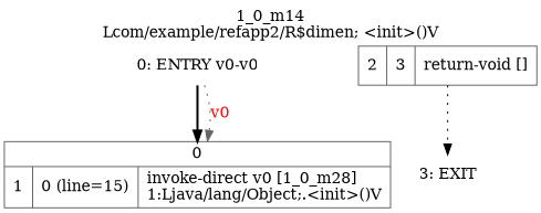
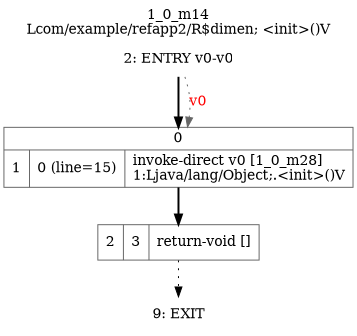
  digraph {
    label="1_0_m14\nLcom/example/refapp2/R$dimen; <init>()V"
    labelloc=t
    rankdir=UD
    node [color=gray40 shape=plaintext]
    edge [color=black fontcolor=blue style=bold weight=100]
-   n1 [label="0: ENTRY v0-v0"]
+   n1 [label="2: ENTRY v0-v0"]
    n2 [label="{0|{1|0 (line=15)|invoke-direct v0 [1_0_m28]\l1:Ljava/lang/Object;.\<init\>()V\l}}" shape=record]
    n3 [label="2|3|return-void []\l" shape=record]
-   n4 [color=brown label="3: EXIT"]
+   n4 [color=brown label="9: EXIT"]
    n1 -> n2
    n1 -> n2 [color=gray40 fontcolor=red label=v0 style=dotted weight=""]
+   n2 -> n3
    n3 -> n4 [style=dotted]
  }
